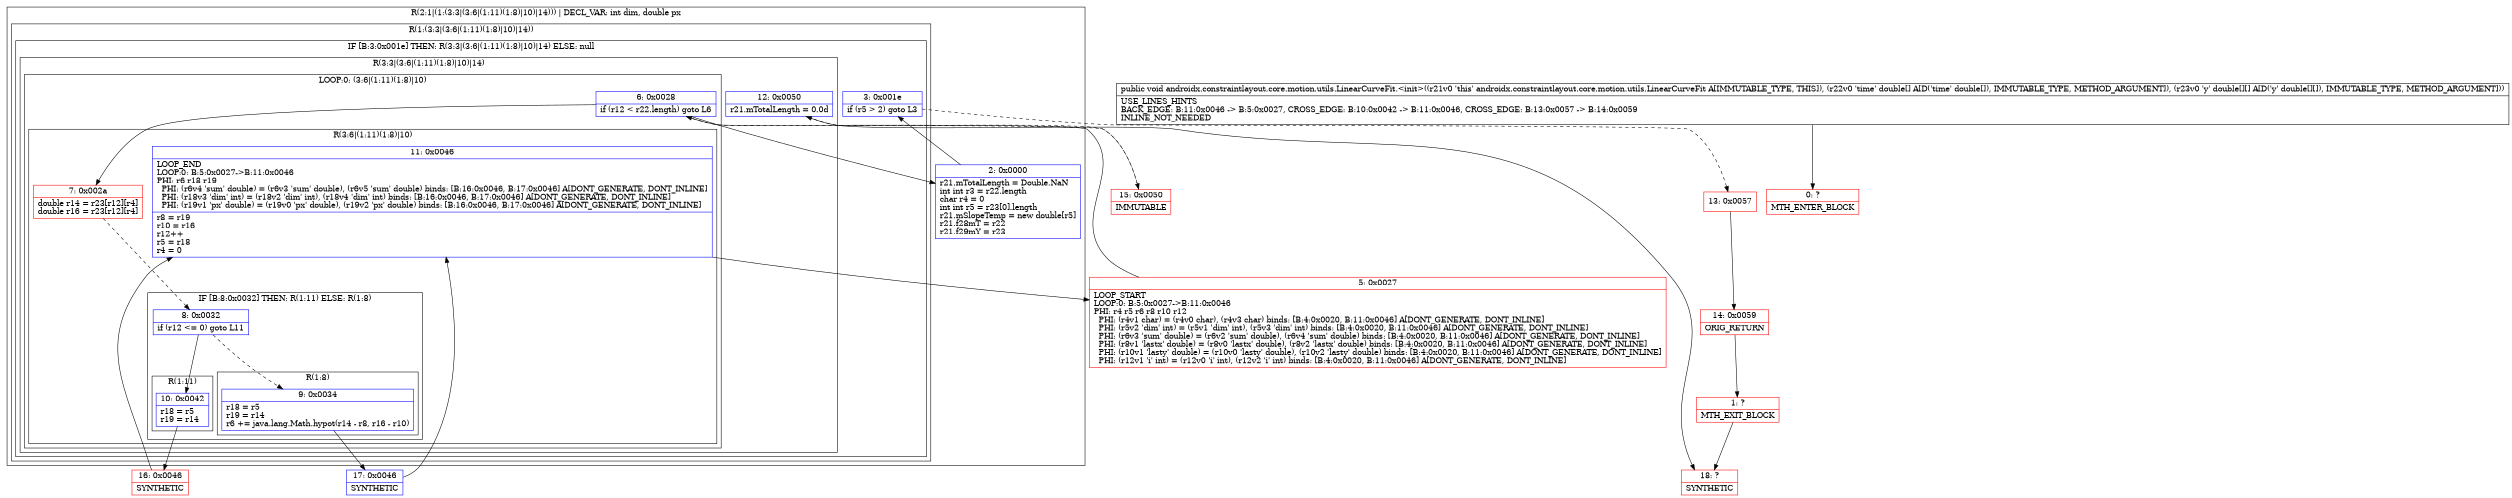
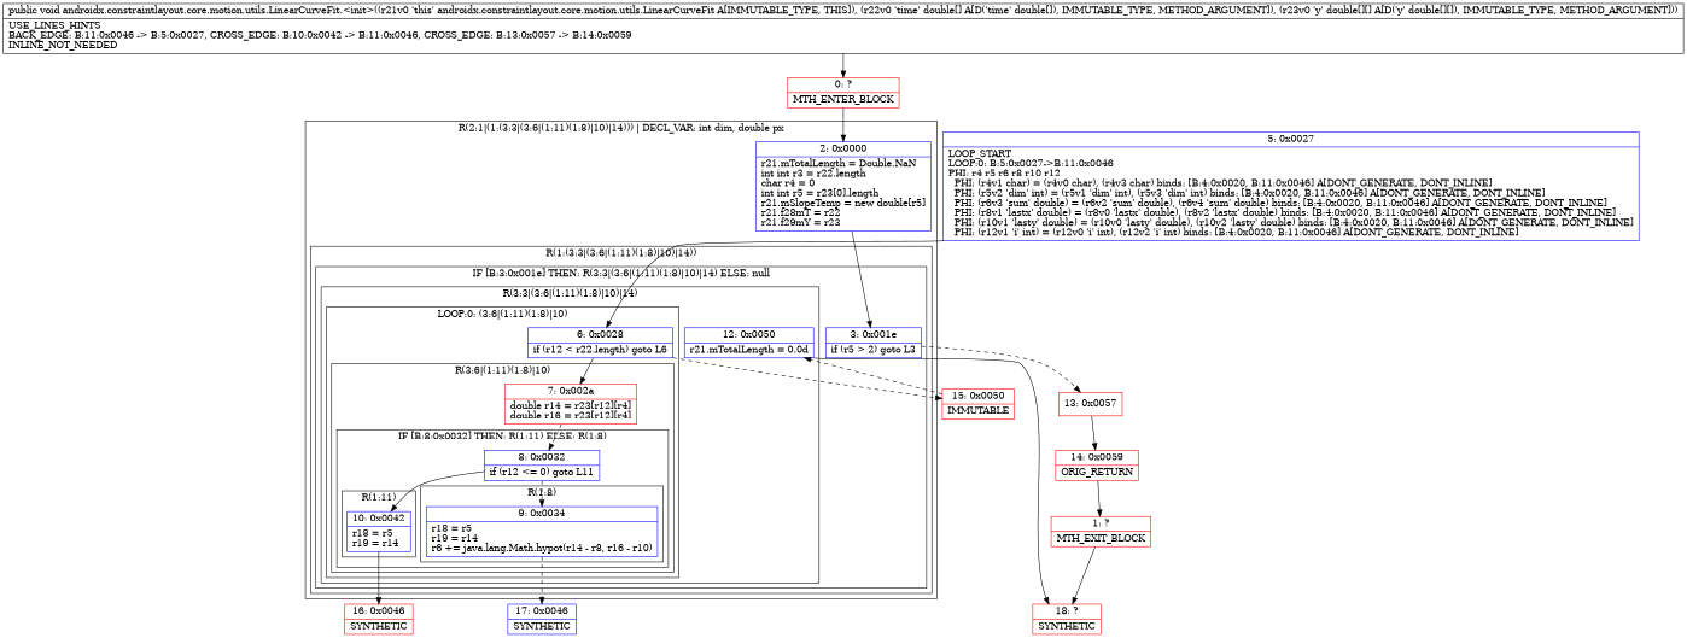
  digraph {
    node [color=blue shape=record]
    n1 [label="{10\:\ 0x0042|r18 = r5\lr19 = r14\l}"]
    n2 [label="{9\:\ 0x0034|r18 = r5\lr19 = r14\lr6 += java.lang.Math.hypot(r14 \- r8, r16 \- r10)\l}"]
    n3 [label="{8\:\ 0x0032|if (r12 \<= 0) goto L11\l}"]
    n4 [color=red label="{7\:\ 0x002a|double r14 = r23[r12][r4]\ldouble r16 = r23[r12][r4]\l}"]
-   n5 [label="{11\:\ 0x0046|LOOP_END\lLOOP:0: B:5:0x0027\-\>B:11:0x0046\lPHI: r6 r18 r19 \l  PHI: (r6v4 'sum' double) = (r6v3 'sum' double), (r6v5 'sum' double) binds: [B:16:0x0046, B:17:0x0046] A[DONT_GENERATE, DONT_INLINE]\l  PHI: (r18v3 'dim' int) = (r18v2 'dim' int), (r18v4 'dim' int) binds: [B:16:0x0046, B:17:0x0046] A[DONT_GENERATE, DONT_INLINE]\l  PHI: (r19v1 'px' double) = (r19v0 'px' double), (r19v2 'px' double) binds: [B:16:0x0046, B:17:0x0046] A[DONT_GENERATE, DONT_INLINE]\l|r8 = r19\lr10 = r16\lr12++\lr5 = r18\lr4 = 0\l}"]
    n6 [label="{6\:\ 0x0028|if (r12 \< r22.length) goto L6\l}"]
    n7 [label="{12\:\ 0x0050|r21.mTotalLength = 0.0d\l}"]
    n8 [label="{3\:\ 0x001e|if (r5 \> 2) goto L3\l}"]
    n9 [label="{2\:\ 0x0000|r21.mTotalLength = Double.NaN\lint int r3 = r22.length\lchar r4 = 0\lint int r5 = r23[0].length\lr21.mSlopeTemp = new double[r5]\lr21.f28mT = r22\lr21.f29mY = r23\l}"]
    n10 [color=red label="{16\:\ 0x0046|SYNTHETIC\l}"]
    n11 [label="{17\:\ 0x0046|SYNTHETIC\l}"]
-   n12 [color=red label="{5\:\ 0x0027|LOOP_START\lLOOP:0: B:5:0x0027\-\>B:11:0x0046\lPHI: r4 r5 r6 r8 r10 r12 \l  PHI: (r4v1 char) = (r4v0 char), (r4v3 char) binds: [B:4:0x0020, B:11:0x0046] A[DONT_GENERATE, DONT_INLINE]\l  PHI: (r5v2 'dim' int) = (r5v1 'dim' int), (r5v3 'dim' int) binds: [B:4:0x0020, B:11:0x0046] A[DONT_GENERATE, DONT_INLINE]\l  PHI: (r6v3 'sum' double) = (r6v2 'sum' double), (r6v4 'sum' double) binds: [B:4:0x0020, B:11:0x0046] A[DONT_GENERATE, DONT_INLINE]\l  PHI: (r8v1 'lastx' double) = (r8v0 'lastx' double), (r8v2 'lastx' double) binds: [B:4:0x0020, B:11:0x0046] A[DONT_GENERATE, DONT_INLINE]\l  PHI: (r10v1 'lasty' double) = (r10v0 'lasty' double), (r10v2 'lasty' double) binds: [B:4:0x0020, B:11:0x0046] A[DONT_GENERATE, DONT_INLINE]\l  PHI: (r12v1 'i' int) = (r12v0 'i' int), (r12v2 'i' int) binds: [B:4:0x0020, B:11:0x0046] A[DONT_GENERATE, DONT_INLINE]\l}"]
+   n12 [label="{5\:\ 0x0027|LOOP_START\lLOOP:0: B:5:0x0027\-\>B:11:0x0046\lPHI: r4 r5 r6 r8 r10 r12 \l  PHI: (r4v1 char) = (r4v0 char), (r4v3 char) binds: [B:4:0x0020, B:11:0x0046] A[DONT_GENERATE, DONT_INLINE]\l  PHI: (r5v2 'dim' int) = (r5v1 'dim' int), (r5v3 'dim' int) binds: [B:4:0x0020, B:11:0x0046] A[DONT_GENERATE, DONT_INLINE]\l  PHI: (r6v3 'sum' double) = (r6v2 'sum' double), (r6v4 'sum' double) binds: [B:4:0x0020, B:11:0x0046] A[DONT_GENERATE, DONT_INLINE]\l  PHI: (r8v1 'lastx' double) = (r8v0 'lastx' double), (r8v2 'lastx' double) binds: [B:4:0x0020, B:11:0x0046] A[DONT_GENERATE, DONT_INLINE]\l  PHI: (r10v1 'lasty' double) = (r10v0 'lasty' double), (r10v2 'lasty' double) binds: [B:4:0x0020, B:11:0x0046] A[DONT_GENERATE, DONT_INLINE]\l  PHI: (r12v1 'i' int) = (r12v0 'i' int), (r12v2 'i' int) binds: [B:4:0x0020, B:11:0x0046] A[DONT_GENERATE, DONT_INLINE]\l}"]
    n13 [color=red label="{15\:\ 0x0050|IMMUTABLE\l}"]
    n14 [color=red label="{18\:\ ?|SYNTHETIC\l}"]
    n15 [color=red label="{13\:\ 0x0057}"]
    n16 [color=red label="{14\:\ 0x0059|ORIG_RETURN\l}"]
    n17 [color=red label="{0\:\ ?|MTH_ENTER_BLOCK\l}"]
    n18 [color=red label="{1\:\ ?|MTH_EXIT_BLOCK\l}"]
    n19 [label="{public void androidx.constraintlayout.core.motion.utils.LinearCurveFit.\<init\>((r21v0 'this' androidx.constraintlayout.core.motion.utils.LinearCurveFit A[IMMUTABLE_TYPE, THIS]), (r22v0 'time' double[] A[D('time' double[]), IMMUTABLE_TYPE, METHOD_ARGUMENT]), (r23v0 'y' double[][] A[D('y' double[][]), IMMUTABLE_TYPE, METHOD_ARGUMENT]))  | USE_LINES_HINTS\lBACK_EDGE: B:11:0x0046 \-\> B:5:0x0027, CROSS_EDGE: B:10:0x0042 \-\> B:11:0x0046, CROSS_EDGE: B:13:0x0057 \-\> B:14:0x0059\lINLINE_NOT_NEEDED\l}" color=""]
    subgraph cluster_1 {
      label="R(2:1|(1:(3:3|(3:6|(1:11)(1:8)|10)|14))) | DECL_VAR: int dim, double px\l"
      n9
      subgraph cluster_2 {
        label="R(1:(3:3|(3:6|(1:11)(1:8)|10)|14))"
        subgraph cluster_3 {
          label="IF [B:3:0x001e] THEN: R(3:3|(3:6|(1:11)(1:8)|10)|14) ELSE: null"
          n8
          subgraph cluster_4 {
            label="R(3:3|(3:6|(1:11)(1:8)|10)|14)"
            n7
            subgraph cluster_5 {
              label="LOOP:0: (3:6|(1:11)(1:8)|10)"
              n6
              subgraph cluster_6 {
                label="R(3:6|(1:11)(1:8)|10)"
                n4
-               n5
                subgraph cluster_7 {
                  label="IF [B:8:0x0032] THEN: R(1:11) ELSE: R(1:8)"
                  n3
                  subgraph cluster_8 {
                    label="R(1:11)"
                    n1
                  }
                  subgraph cluster_9 {
                    label="R(1:8)"
                    n2
                  }
                }
              }
            }
          }
        }
      }
    }
    n1 -> n10
-   n2 -> n11
+   n2 -> n11 [style=dashed]
    n3 -> n1
    n3 -> n2 [style=dashed]
    n4 -> n3 [style=dashed]
-   n5 -> n12
    n6 -> n4
    n6 -> n13 [style=dashed]
    n7 -> n14
    n8 -> n15 [style=dashed]
    n9 -> n8
-   n10 -> n5
-   n11 -> n5
    n12 -> n6
    n13 -> n7 [style=dashed]
    n15 -> n16
    n16 -> n18
-   n6 -> n9
+   n17 -> n9
    n18 -> n14
    n19 -> n17
  }
